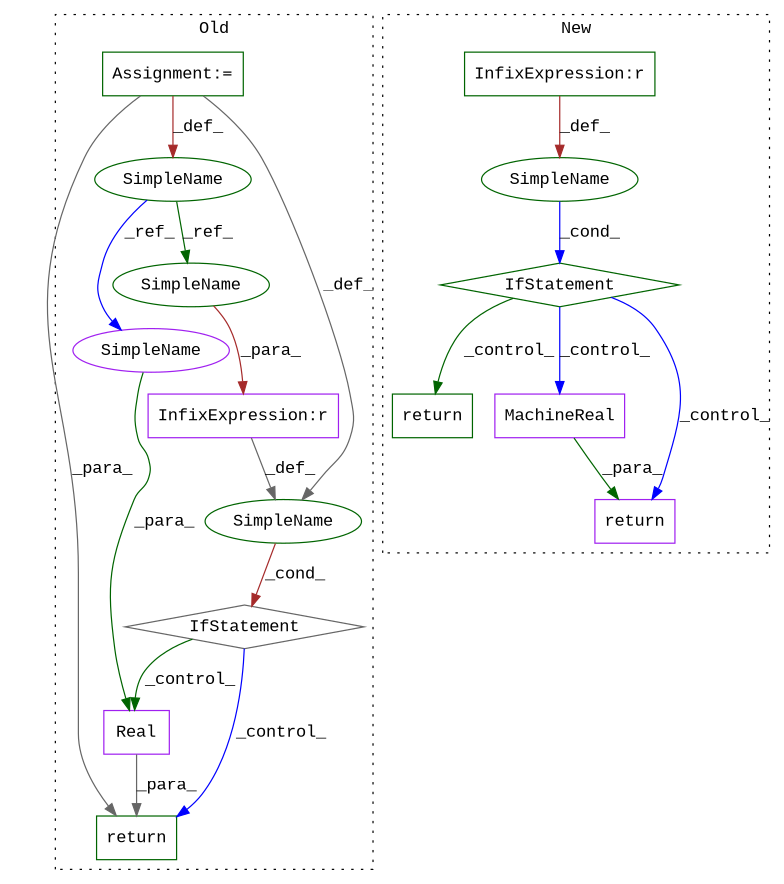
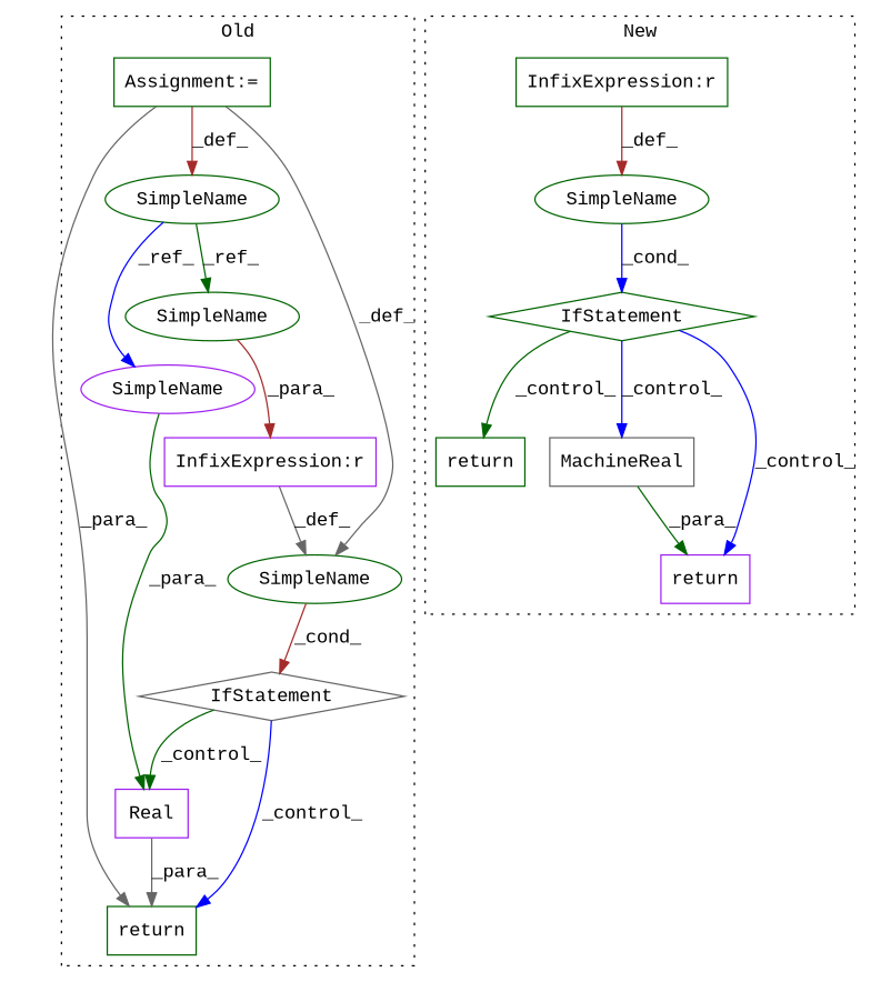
  digraph {
    fontname="Liberation Mono"
    node [a=42 l=4 shape=box color=darkgreen fontname="Liberation Mono"]
    edge [color=darkgreen fontname="Liberation Mono"]
    n1 [a=32 l="5,1" label=Real s="3577,3609" color=purple]
    n2 [a=41 l=7 label=return s=3570]
    n3 [label=SimpleName s=3503 shape=ellipse]
    n4 [a=27 label="InfixExpression:r" s=3552 color=purple]
    n5 [label=SimpleName shape=ellipse l=""]
    n6 [a=25 l="4,2" label=IfStatement s="3544,3560" shape=diamond color=gray40]
    n7 [a=7 l=1 label="Assignment:=" s=3507]
    n8 [label=SimpleName s=3548 shape=ellipse]
    n9 [label=SimpleName s=3605 shape=ellipse color=purple]
    n10 [a=25 l="4,2" label=IfStatement s="3398,3436" shape=diamond]
    n11 [label=SimpleName shape=ellipse l=""]
    n12 [a=41 l=7 label=return s=3511]
-   n13 [a=32 l="12,1" label=MachineReal s="3453,3498" color=purple]
+   n13 [a=32 l="12,1" label=MachineReal s="3453,3498" color=gray40]
    n14 [a=27 label="InfixExpression:r" s=3406]
    n15 [a=41 l=7 label=return s=3446 color=purple]
    subgraph cluster_1 {
      label=Old
      style=dotted
      n1
      n2
      n3
      n4
      n5
      n6
      n7
      n8
      n9
    }
    subgraph cluster_2 {
      label=New
      style=dotted
      n10
      n11
      n12
      n13
      n14
      n15
    }
    n1 -> n2 [label=_para_ color=gray40]
    n3 -> n8 [label=_ref_]
    n3 -> n9 [label=_ref_ color=blue]
    n4 -> n5 [label=_def_ color=gray40]
    n5 -> n6 [label=_cond_ color=brown]
    n6 -> n1 [label=_control_]
    n6 -> n2 [label=_control_ color=blue]
    n7 -> n2 [label=_para_ color=gray40]
    n7 -> n3 [label=_def_ color=brown]
    n7 -> n5 [label=_def_ color=gray40]
    n8 -> n4 [label=_para_ color=brown]
    n9 -> n1 [label=_para_]
    n10 -> n12 [label=_control_]
    n10 -> n13 [label=_control_ color=blue]
    n10 -> n15 [label=_control_ color=blue]
    n11 -> n10 [label=_cond_ color=blue]
    n13 -> n15 [label=_para_]
    n14 -> n11 [label=_def_ color=brown]
  }
